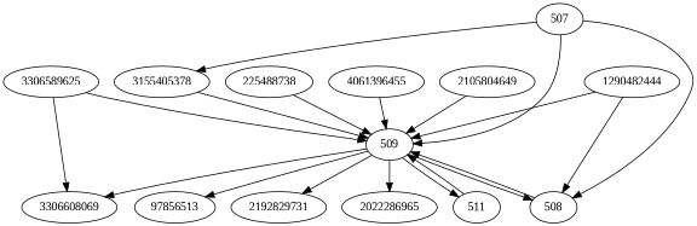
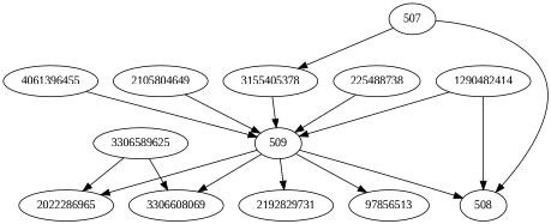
  strict digraph {
    fontname="Liberation Serif"
    node [fontname="Liberation Serif"]
    edge [fontname="Liberation Serif"]
    3155405378
    509
    3306608069
    508
    97856513
    2192829731
    2022286965
-   511
    n9 [label=225488738]
    4061396455
    2105804649
    n12 [label=3306589625]
-   1290482414 [label=1290482444]
+   1290482414
    507
    3155405378 -> 509
    509 -> 3306608069
    509 -> 508
    509 -> 97856513
    509 -> 2192829731
    509 -> 2022286965
-   509 -> 511
-   508 -> 509
-   511 -> 509
    n9 -> 509
    4061396455 -> 509
    2105804649 -> 509
-   n12 -> 509
+   n12 -> 2022286965
    n12 -> 3306608069
    1290482414 -> 509
    1290482414 -> 508
    507 -> 3155405378
-   507 -> 509
    507 -> 508
  }
